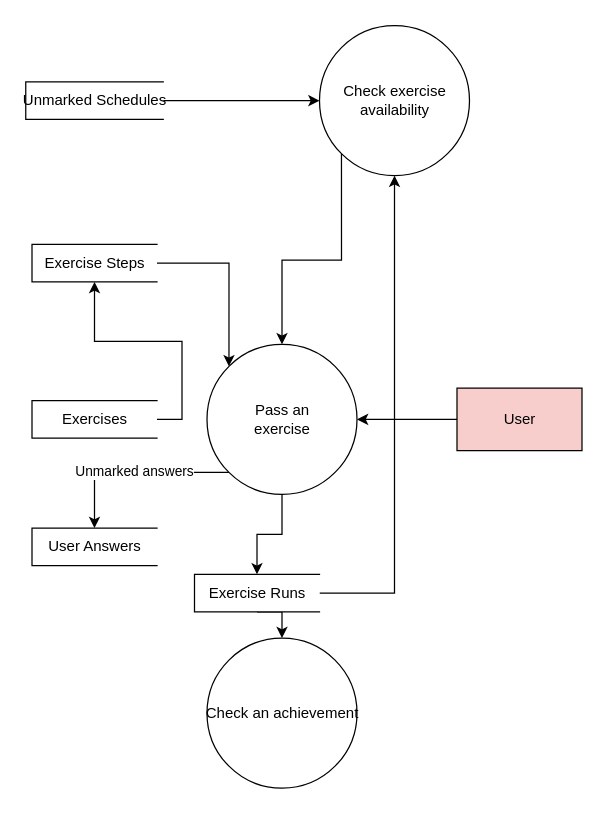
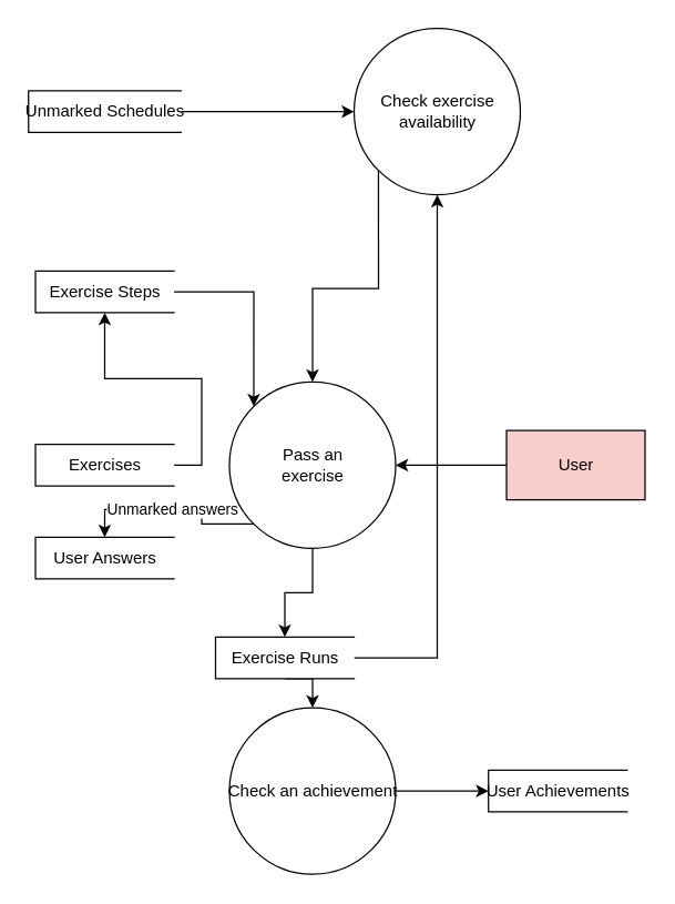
  <mxCell id="0" />
  <mxCell id="1" parent="0" />
  <mxCell id="2" style="edgeStyle=orthogonalEdgeStyle;rounded=0;orthogonalLoop=1;jettySize=auto;html=1;exitX=0.5;exitY=1;exitDx=0;exitDy=0;entryX=0.5;entryY=0;entryDx=0;entryDy=0;" parent="1" source="4" target="15" edge="1"><mxGeometry relative="1" as="geometry" /></mxCell>
  <mxCell id="3" style="edgeStyle=orthogonalEdgeStyle;rounded=0;orthogonalLoop=1;jettySize=auto;html=1;exitX=1;exitY=0.5;exitDx=0;exitDy=0;entryX=0.5;entryY=1;entryDx=0;entryDy=0;" parent="1" source="4" target="20" edge="1"><mxGeometry relative="1" as="geometry" /></mxCell>
  <mxCell id="4" value="Exercise Runs" style="html=1;dashed=0;whitespace=wrap;shape=partialRectangle;right=0;comic=0;" parent="1" vertex="1"><mxGeometry x="155" y="459" width="100" height="30" as="geometry" /></mxCell>
  <mxCell id="5" style="rounded=0;orthogonalLoop=1;jettySize=auto;html=1;exitX=0;exitY=0.5;exitDx=0;exitDy=0;entryX=1;entryY=0.5;entryDx=0;entryDy=0;" parent="1" target="13" edge="1"><mxGeometry relative="1" as="geometry"><mxPoint x="365" y="335" as="sourcePoint" /></mxGeometry></mxCell>
  <mxCell id="6" style="edgeStyle=orthogonalEdgeStyle;rounded=0;orthogonalLoop=1;jettySize=auto;html=1;exitX=1;exitY=0.5;exitDx=0;exitDy=0;" parent="1" source="7" target="9" edge="1"><mxGeometry relative="1" as="geometry" /></mxCell>
  <mxCell id="7" value="Exercises" style="html=1;dashed=0;whitespace=wrap;shape=partialRectangle;right=0;comic=0;" parent="1" vertex="1"><mxGeometry x="25" y="320" width="100" height="30" as="geometry" /></mxCell>
  <mxCell id="8" style="edgeStyle=orthogonalEdgeStyle;rounded=0;orthogonalLoop=1;jettySize=auto;html=1;exitX=1;exitY=0.5;exitDx=0;exitDy=0;entryX=0;entryY=0;entryDx=0;entryDy=0;" parent="1" source="9" target="13" edge="1"><mxGeometry relative="1" as="geometry" /></mxCell>
  <mxCell id="9" value="Exercise Steps" style="html=1;dashed=0;whitespace=wrap;shape=partialRectangle;right=0;comic=0;" parent="1" vertex="1"><mxGeometry x="25" y="195" width="100" height="30" as="geometry" /></mxCell>
- <mxCell id="10" value="User Answers" style="html=1;dashed=0;whitespace=wrap;shape=partialRectangle;right=0;comic=0;" parent="1" vertex="1"><mxGeometry x="25" y="422" width="100" height="30" as="geometry" /></mxCell>
+ <mxCell id="10" value="User Answers" style="html=1;dashed=0;whitespace=wrap;shape=partialRectangle;right=0;comic=0;" parent="1" vertex="1"><mxGeometry x="25" y="387" width="100" height="30" as="geometry" /></mxCell>
  <mxCell id="11" value="Unmarked answers" style="edgeStyle=orthogonalEdgeStyle;rounded=0;orthogonalLoop=1;jettySize=auto;html=1;exitX=0;exitY=1;exitDx=0;exitDy=0;entryX=0.5;entryY=0;entryDx=0;entryDy=0;" parent="1" source="13" target="10" edge="1"><mxGeometry relative="1" as="geometry" /></mxCell>
  <mxCell id="12" style="edgeStyle=orthogonalEdgeStyle;rounded=0;orthogonalLoop=1;jettySize=auto;html=1;exitX=0.5;exitY=1;exitDx=0;exitDy=0;entryX=0.5;entryY=0;entryDx=0;entryDy=0;" parent="1" source="13" target="4" edge="1"><mxGeometry relative="1" as="geometry" /></mxCell>
  <mxCell id="13" value="Pass an&lt;br&gt;exercise" style="shape=ellipse;html=1;dashed=0;whitespace=wrap;aspect=fixed;perimeter=ellipsePerimeter;comic=0;" parent="1" vertex="1"><mxGeometry x="165" y="275" width="120" height="120" as="geometry" /></mxCell>
+ <mxCell id="14" style="edgeStyle=orthogonalEdgeStyle;rounded=0;orthogonalLoop=1;jettySize=auto;html=1;exitX=1;exitY=0.5;exitDx=0;exitDy=0;entryX=0;entryY=0.5;entryDx=0;entryDy=0;" parent="1" source="15" target="16" edge="1"><mxGeometry relative="1" as="geometry" /></mxCell>
  <mxCell id="15" value="Check an achievement" style="shape=ellipse;html=1;dashed=0;whitespace=wrap;aspect=fixed;perimeter=ellipsePerimeter;comic=0;" parent="1" vertex="1"><mxGeometry x="165" y="510" width="120" height="120" as="geometry" /></mxCell>
+ <mxCell id="16" value="User Achievements" style="html=1;dashed=0;whitespace=wrap;shape=partialRectangle;right=0;comic=0;" parent="1" vertex="1"><mxGeometry x="352" y="555" width="100" height="30" as="geometry" /></mxCell>
  <mxCell id="17" style="edgeStyle=orthogonalEdgeStyle;rounded=0;orthogonalLoop=1;jettySize=auto;html=1;exitX=1;exitY=0.5;exitDx=0;exitDy=0;entryX=0;entryY=0.5;entryDx=0;entryDy=0;" parent="1" source="18" target="20" edge="1"><mxGeometry relative="1" as="geometry"><mxPoint x="225" y="80" as="targetPoint" /></mxGeometry></mxCell>
  <mxCell id="18" value="Unmarked Schedules" style="html=1;dashed=0;whitespace=wrap;shape=partialRectangle;right=0;comic=0;" parent="1" vertex="1"><mxGeometry x="20" y="65" width="110" height="30" as="geometry" /></mxCell>
  <mxCell id="19" style="edgeStyle=orthogonalEdgeStyle;rounded=0;orthogonalLoop=1;jettySize=auto;html=1;exitX=0;exitY=1;exitDx=0;exitDy=0;entryX=0.5;entryY=0;entryDx=0;entryDy=0;" parent="1" source="20" target="13" edge="1"><mxGeometry relative="1" as="geometry" /></mxCell>
  <mxCell id="20" value="Check exercise&lt;br&gt;availability" style="shape=ellipse;html=1;dashed=0;whitespace=wrap;aspect=fixed;perimeter=ellipsePerimeter;comic=0;" parent="1" vertex="1"><mxGeometry x="255" y="20" width="120" height="120" as="geometry" /></mxCell>
  <mxCell id="21" value="User" style="html=1;dashed=0;whitespace=wrap;comic=0;fillColor=#f8cecc;" parent="1" vertex="1"><mxGeometry x="365" y="310" width="100" height="50" as="geometry" /></mxCell>
